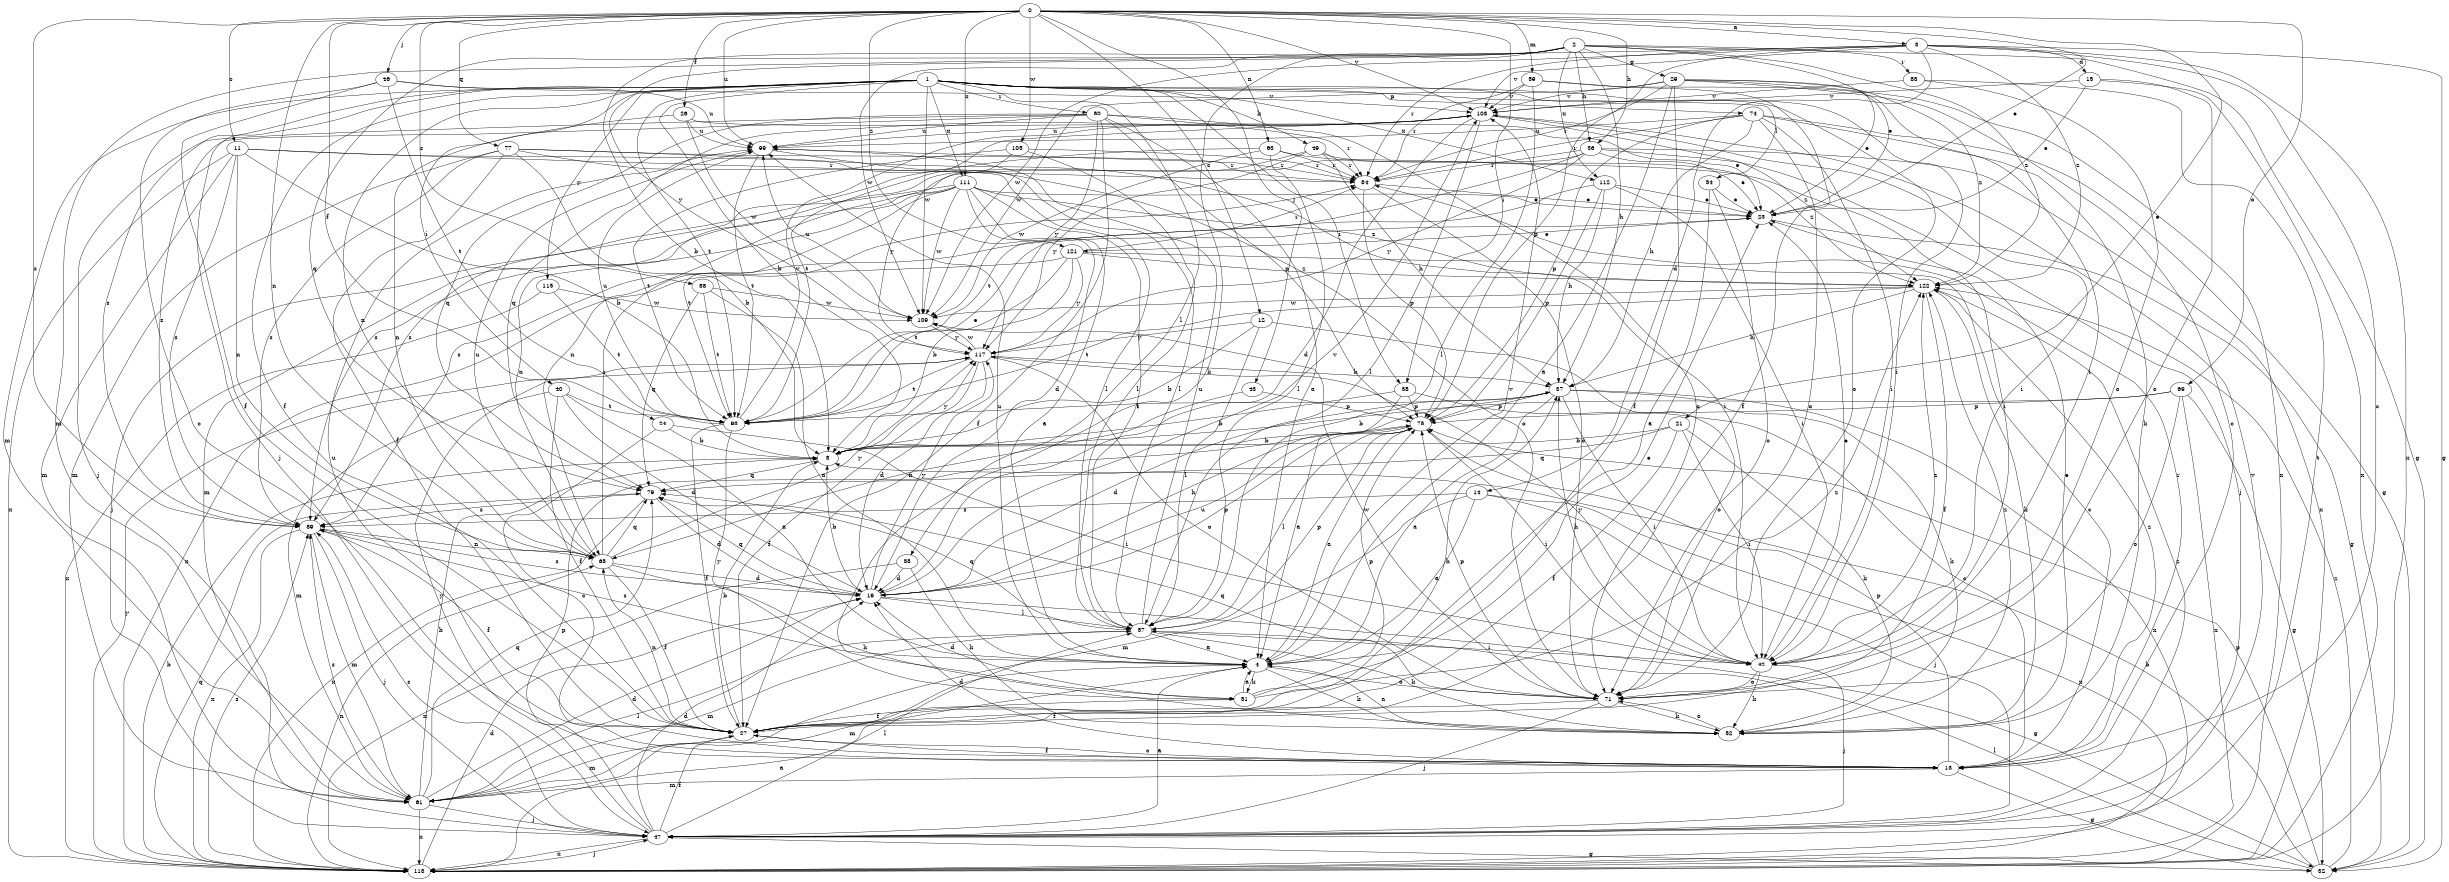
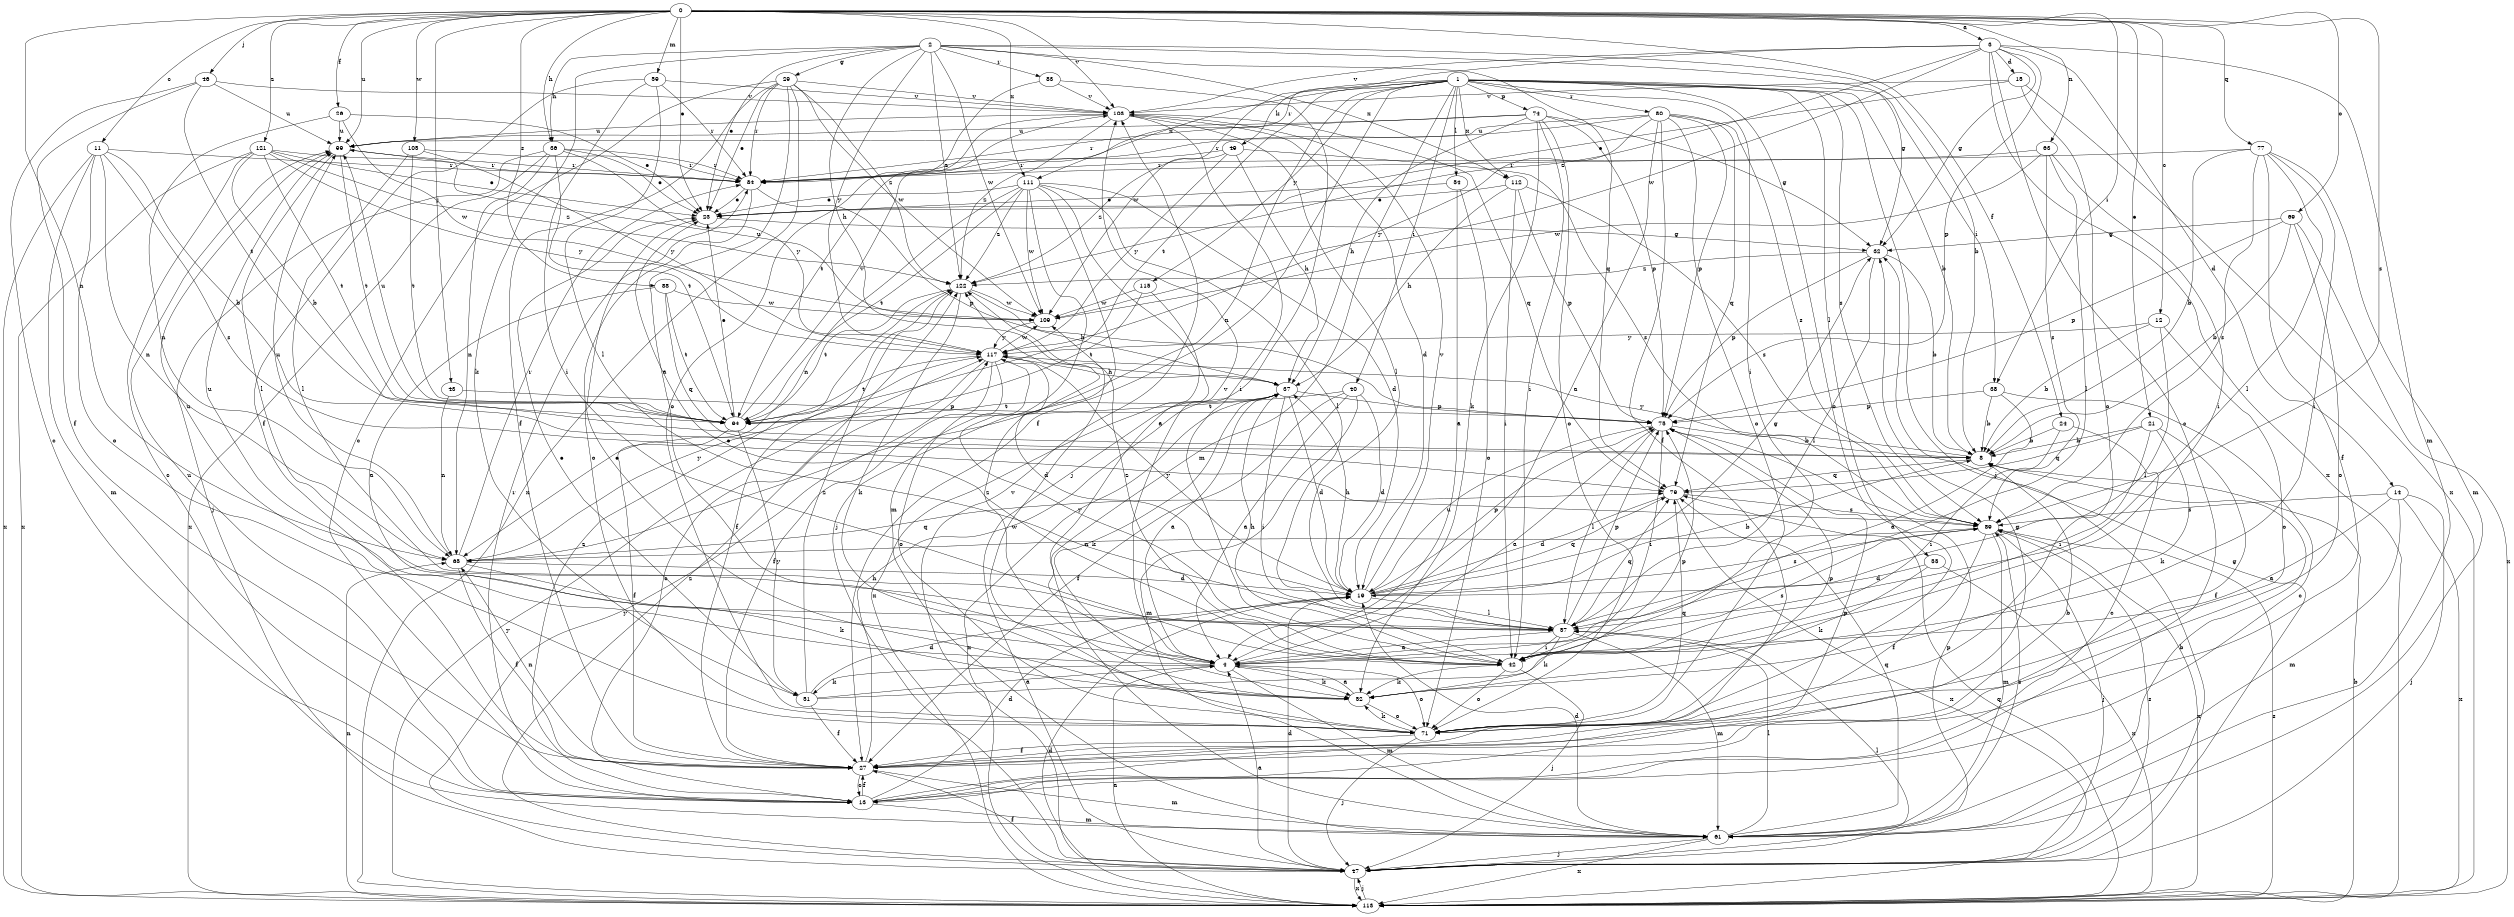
  strict digraph {
    0
    3
    11
    12
    21
    23
    24
    26
    36
    38
    43
    46
    59
    63
    65
    69
    77
    88
    89
    99
    103
    105
    111
    121
    61
    109
    32
    122
    13
    14
    15
    75
    84
    113
    8
    71
    117
    57
    27
    42
    79
    52
    47
-   93
+   93 [label=94]
    4
    19
    1
    40
    49
    54
    55
    74
    80
    112
    115
    37
    51
    2
    29
    83
    0 -> 3 [label=a]
    0 -> 11 [label=c]
    0 -> 12 [label=c]
    0 -> 21 [label=e]
    0 -> 23 [label=e]
    0 -> 24 [label=f]
    0 -> 26 [label=f]
    0 -> 36 [label=h]
    0 -> 38 [label=i]
    0 -> 43 [label=j]
    0 -> 46 [label=j]
    0 -> 59 [label=m]
    0 -> 63 [label=n]
    0 -> 65 [label=n]
    0 -> 69 [label=o]
    0 -> 77 [label=q]
    0 -> 88 [label=s]
    0 -> 89 [label=s]
    0 -> 99 [label=u]
    0 -> 103 [label=v]
    0 -> 105 [label=w]
    0 -> 111 [label=x]
    0 -> 121 [label=z]
    3 -> 103 [label=v]
    3 -> 61 [label=m]
    3 -> 109 [label=w]
    3 -> 32 [label=g]
    3 -> 122 [label=z]
    3 -> 13 [label=c]
    3 -> 14 [label=d]
    3 -> 15 [label=d]
    3 -> 75 [label=p]
    3 -> 84 [label=r]
    3 -> 113 [label=x]
    11 -> 65 [label=n]
    11 -> 89 [label=s]
    11 -> 61 [label=m]
    11 -> 84 [label=r]
    11 -> 113 [label=x]
    11 -> 8 [label=b]
    11 -> 71 [label=o]
    12 -> 8 [label=b]
    12 -> 71 [label=o]
    12 -> 117 [label=y]
    12 -> 57 [label=l]
    21 -> 8 [label=b]
    21 -> 27 [label=f]
    21 -> 42 [label=i]
    21 -> 79 [label=q]
    21 -> 52 [label=k]
    23 -> 32 [label=g]
    24 -> 13 [label=c]
    24 -> 8 [label=b]
    24 -> 42 [label=i]
    26 -> 23 [label=e]
    26 -> 65 [label=n]
    26 -> 99 [label=u]
    26 -> 109 [label=w]
    36 -> 23 [label=e]
    36 -> 65 [label=n]
    36 -> 84 [label=r]
    36 -> 113 [label=x]
    36 -> 117 [label=y]
    36 -> 47 [label=j]
    36 -> 93 [label=t]
    38 -> 13 [label=c]
    38 -> 75 [label=p]
    38 -> 8 [label=b]
    38 -> 4 [label=a]
    43 -> 65 [label=n]
    43 -> 75 [label=p]
    46 -> 99 [label=u]
    46 -> 103 [label=v]
    46 -> 13 [label=c]
    46 -> 27 [label=f]
    46 -> 93 [label=t]
    59 -> 103 [label=v]
    59 -> 84 [label=r]
    59 -> 57 [label=l]
    59 -> 27 [label=f]
    59 -> 42 [label=i]
    63 -> 89 [label=s]
    63 -> 109 [label=w]
    63 -> 84 [label=r]
    63 -> 57 [label=l]
    63 -> 42 [label=i]
    65 -> 99 [label=u]
    65 -> 84 [label=r]
    65 -> 117 [label=y]
    65 -> 27 [label=f]
    65 -> 79 [label=q]
    65 -> 52 [label=k]
    65 -> 19 [label=d]
    69 -> 32 [label=g]
    69 -> 75 [label=p]
    69 -> 113 [label=x]
    69 -> 8 [label=b]
    69 -> 71 [label=o]
    77 -> 89 [label=s]
    77 -> 61 [label=m]
    77 -> 84 [label=r]
    77 -> 8 [label=b]
    77 -> 57 [label=l]
    77 -> 27 [label=f]
    77 -> 42 [label=i]
    88 -> 109 [label=w]
    88 -> 79 [label=q]
    88 -> 93 [label=t]
    88 -> 4 [label=a]
    89 -> 65 [label=n]
    89 -> 61 [label=m]
    89 -> 113 [label=x]
    89 -> 27 [label=f]
    89 -> 47 [label=j]
    99 -> 84 [label=r]
    99 -> 57 [label=l]
    99 -> 93 [label=t]
    103 -> 99 [label=u]
    103 -> 122 [label=z]
    103 -> 57 [label=l]
    103 -> 42 [label=i]
    103 -> 79 [label=q]
    103 -> 93 [label=t]
    103 -> 19 [label=d]
    105 -> 84 [label=r]
    105 -> 117 [label=y]
    105 -> 57 [label=l]
    105 -> 93 [label=t]
    111 -> 23 [label=e]
    111 -> 65 [label=n]
    111 -> 61 [label=m]
    111 -> 109 [label=w]
    111 -> 122 [label=z]
    111 -> 57 [label=l]
    111 -> 47 [label=j]
    111 -> 93 [label=t]
    111 -> 4 [label=a]
    111 -> 19 [label=d]
-   23 -> 121 [label=e]
+   121 -> 23 [label=e]
    121 -> 122 [label=z]
    121 -> 13 [label=c]
    121 -> 84 [label=r]
    121 -> 113 [label=x]
    121 -> 8 [label=b]
    121 -> 117 [label=y]
    121 -> 93 [label=t]
    61 -> 89 [label=s]
    61 -> 113 [label=x]
    61 -> 8 [label=b]
    61 -> 57 [label=l]
    61 -> 79 [label=q]
    61 -> 47 [label=j]
    61 -> 19 [label=d]
    109 -> 99 [label=u]
    109 -> 117 [label=y]
    32 -> 122 [label=z]
    32 -> 75 [label=p]
    32 -> 8 [label=b]
    32 -> 57 [label=l]
    122 -> 109 [label=w]
    122 -> 27 [label=f]
    122 -> 52 [label=k]
    122 -> 93 [label=t]
    122 -> 37 [label=h]
    13 -> 99 [label=u]
    13 -> 61 [label=m]
    13 -> 32 [label=g]
    13 -> 122 [label=z]
    13 -> 75 [label=p]
    13 -> 84 [label=r]
    13 -> 27 [label=f]
    13 -> 19 [label=d]
    14 -> 89 [label=s]
    14 -> 61 [label=m]
    14 -> 113 [label=x]
    14 -> 47 [label=j]
    14 -> 4 [label=a]
    15 -> 23 [label=e]
    15 -> 103 [label=v]
    15 -> 113 [label=x]
    15 -> 71 [label=o]
    75 -> 8 [label=b]
    75 -> 57 [label=l]
    75 -> 42 [label=i]
-   75 -> 4 [label=a]
+   4 -> 75 [label=a]
    75 -> 19 [label=u]
    84 -> 23 [label=e]
    84 -> 75 [label=p]
    84 -> 71 [label=o]
    113 -> 65 [label=n]
    113 -> 89 [label=s]
    113 -> 8 [label=b]
    113 -> 117 [label=y]
    113 -> 79 [label=q]
    113 -> 47 [label=j]
    113 -> 4 [label=a]
    113 -> 19 [label=d]
    8 -> 117 [label=y]
    8 -> 79 [label=q]
    71 -> 109 [label=w]
    71 -> 75 [label=p]
    71 -> 27 [label=f]
    71 -> 79 [label=q]
    71 -> 52 [label=k]
    71 -> 47 [label=j]
    117 -> 109 [label=w]
+   117 -> 13 [label=c]
    117 -> 71 [label=o]
    117 -> 27 [label=f]
    117 -> 93 [label=t]
    117 -> 19 [label=d]
    117 -> 37 [label=h]
    57 -> 99 [label=u]
    57 -> 61 [label=m]
    57 -> 75 [label=p]
    57 -> 42 [label=i]
    57 -> 79 [label=q]
    57 -> 52 [label=k]
    57 -> 4 [label=a]
    27 -> 65 [label=n]
    27 -> 61 [label=m]
    27 -> 13 [label=c]
    27 -> 8 [label=b]
    27 -> 37 [label=h]
    42 -> 23 [label=e]
    42 -> 122 [label=z]
    42 -> 71 [label=o]
    42 -> 117 [label=y]
    42 -> 52 [label=k]
    42 -> 47 [label=j]
    42 -> 37 [label=h]
    79 -> 89 [label=s]
    79 -> 113 [label=x]
    79 -> 19 [label=d]
    52 -> 23 [label=e]
    52 -> 122 [label=z]
    52 -> 71 [label=o]
    52 -> 4 [label=a]
    47 -> 89 [label=s]
    47 -> 103 [label=v]
    47 -> 32 [label=g]
    47 -> 122 [label=z]
    47 -> 75 [label=p]
    47 -> 113 [label=x]
    47 -> 117 [label=y]
    47 -> 57 [label=l]
    47 -> 27 [label=f]
    47 -> 4 [label=a]
    47 -> 19 [label=d]
    93 -> 23 [label=e]
    93 -> 99 [label=u]
    93 -> 103 [label=v]
    93 -> 27 [label=f]
    93 -> 51 [label=y]
    4 -> 89 [label=s]
    4 -> 99 [label=u]
    4 -> 103 [label=v]
    4 -> 61 [label=m]
    4 -> 71 [label=o]
    4 -> 52 [label=k]
    4 -> 51 [label=k]
    19 -> 89 [label=s]
    19 -> 103 [label=v]
    19 -> 32 [label=g]
    19 -> 75 [label=p]
    19 -> 8 [label=b]
    19 -> 117 [label=y]
    19 -> 57 [label=l]
    19 -> 79 [label=q]
    19 -> 37 [label=h]
    1 -> 38 [label=i]
    1 -> 65 [label=n]
    1 -> 89 [label=s]
    1 -> 111 [label=x]
    1 -> 61 [label=m]
    1 -> 109 [label=w]
    1 -> 8 [label=b]
    1 -> 71 [label=o]
    1 -> 27 [label=f]
    1 -> 42 [label=i]
    1 -> 47 [label=j]
    1 -> 93 [label=t]
    1 -> 40 [label=i]
    1 -> 49 [label=k]
    1 -> 54 [label=l]
    1 -> 55 [label=l]
    1 -> 74 [label=p]
    1 -> 80 [label=r]
    1 -> 112 [label=x]
    1 -> 115 [label=y]
    40 -> 61 [label=m]
    40 -> 27 [label=f]
    40 -> 93 [label=t]
    40 -> 4 [label=a]
    40 -> 19 [label=d]
    49 -> 89 [label=s]
    49 -> 122 [label=z]
    49 -> 84 [label=r]
    49 -> 117 [label=y]
    49 -> 37 [label=h]
    54 -> 23 [label=e]
    54 -> 71 [label=o]
    54 -> 4 [label=a]
    55 -> 113 [label=x]
    55 -> 52 [label=k]
    55 -> 19 [label=d]
    74 -> 99 [label=u]
    74 -> 32 [label=g]
    74 -> 75 [label=p]
    74 -> 84 [label=r]
    74 -> 71 [label=o]
    74 -> 42 [label=i]
    74 -> 52 [label=k]
    74 -> 37 [label=h]
    80 -> 89 [label=s]
    80 -> 99 [label=u]
    80 -> 75 [label=p]
    80 -> 84 [label=r]
    80 -> 71 [label=o]
    80 -> 117 [label=y]
    80 -> 27 [label=f]
    80 -> 79 [label=q]
-   80 -> 47 [label=j]
    80 -> 4 [label=a]
    112 -> 23 [label=e]
    112 -> 89 [label=s]
    112 -> 75 [label=p]
    112 -> 42 [label=i]
    112 -> 37 [label=h]
    115 -> 109 [label=w]
    115 -> 113 [label=x]
    115 -> 93 [label=t]
    37 -> 75 [label=p]
    37 -> 113 [label=x]
    37 -> 42 [label=i]
    37 -> 52 [label=k]
    37 -> 93 [label=t]
    37 -> 4 [label=a]
    37 -> 19 [label=d]
    51 -> 23 [label=e]
    51 -> 122 [label=z]
    51 -> 75 [label=p]
    51 -> 27 [label=f]
    51 -> 4 [label=a]
    51 -> 19 [label=d]
    2 -> 23 [label=e]
    2 -> 36 [label=h]
    2 -> 109 [label=w]
    2 -> 32 [label=g]
    2 -> 122 [label=z]
    2 -> 8 [label=b]
    2 -> 117 [label=y]
    2 -> 79 [label=q]
    2 -> 112 [label=x]
    2 -> 37 [label=h]
    2 -> 51 [label=k]
    2 -> 29 [label=g]
    2 -> 83 [label=r]
    29 -> 23 [label=e]
    29 -> 103 [label=v]
    29 -> 109 [label=w]
    29 -> 122 [label=z]
    29 -> 13 [label=c]
    29 -> 84 [label=r]
    29 -> 113 [label=x]
    29 -> 27 [label=f]
    29 -> 4 [label=a]
    83 -> 103 [label=v]
    83 -> 71 [label=o]
-   83 -> 47 [label=t]
+   83 -> 47 [label=j]
  }
